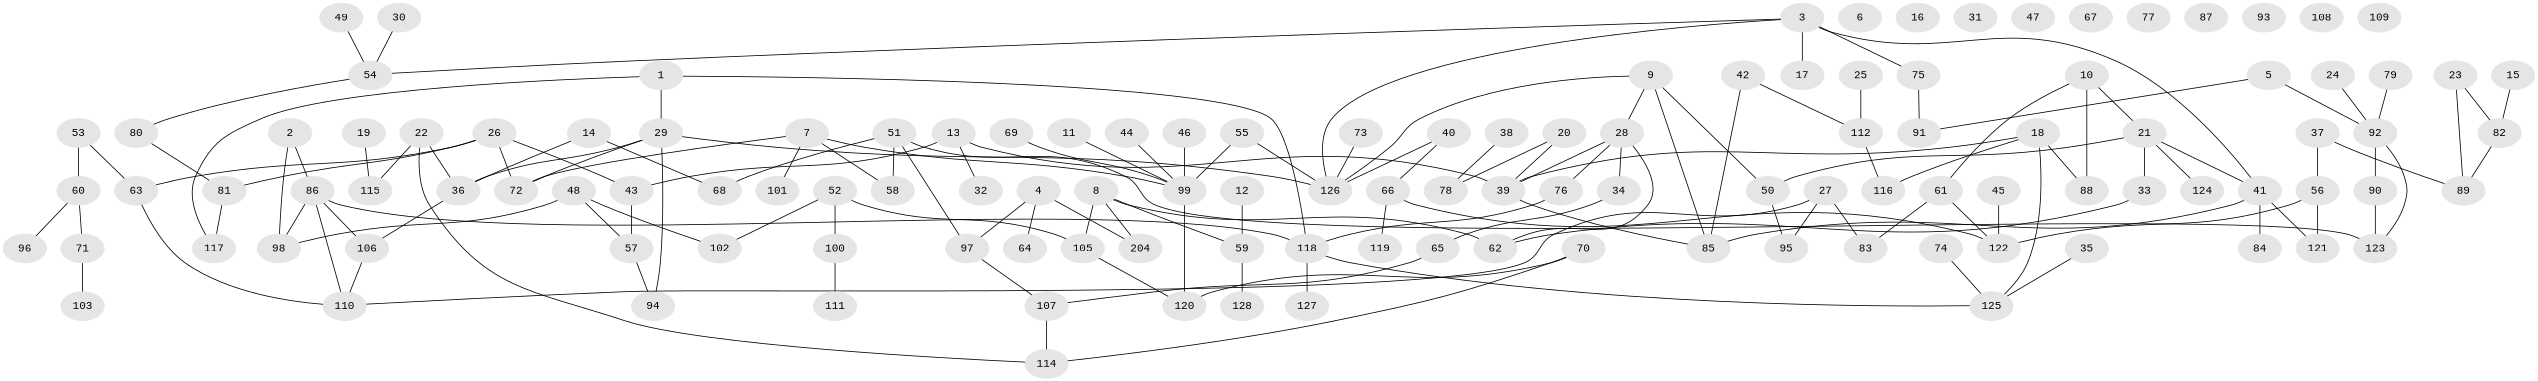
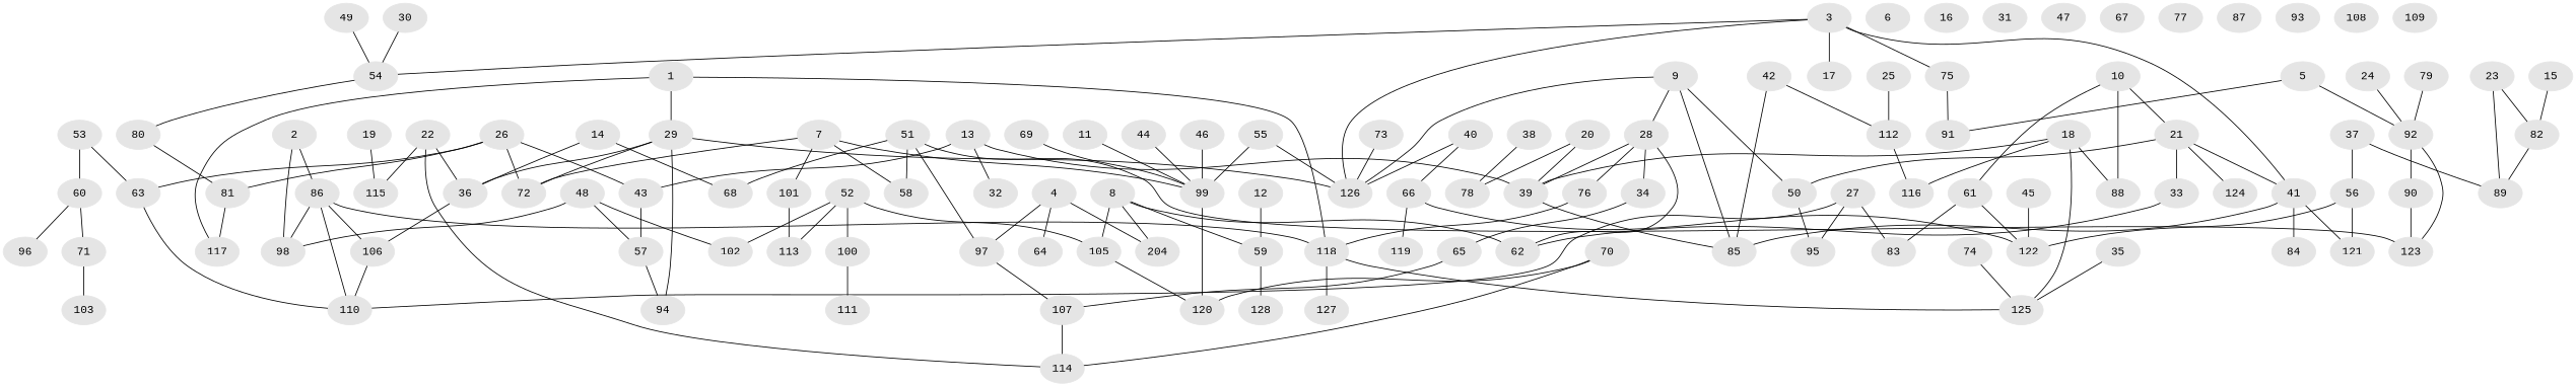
  graph {
    fontname="Liberation Mono"
    node [color=gray90 fontname="Liberation Mono" style=filled]
    edge [fontname="Liberation Mono"]
    1
    29
    117
    118
    126
    72
    36
    94
    125
    127
    2
    86
    98
    110
    106
    3
    17
    41
    54
    75
    85
    84
    121
    80
    91
    4
    64
    97
    n29 [label=204]
    107
    5
    92
    90
    123
    6
    7
    58
    99
    101
    120
+   113
    8
    59
    62
    105
    128
    9
    28
    50
    39
    34
    76
    95
    10
    21
    61
    88
    33
    124
    83
    122
    11
    12
    13
    32
    43
    57
    14
    68
    15
    82
    89
    16
    18
    116
    19
    115
    20
    78
    22
    114
    23
    24
    25
    112
    26
    63
    81
    27
    65
    30
    31
    35
    37
    56
    38
    40
    66
    119
    42
    44
    45
    46
    47
    48
    102
    49
    51
    52
    100
    111
    53
    60
    71
    96
    55
    103
    67
    69
    70
    73
    74
    77
    79
    87
    93
    108
    109
    1 -- 29
    1 -- 117
    1 -- 118
    29 -- 126
    29 -- 72
    29 -- 36
    29 -- 94
    118 -- 125
    118 -- 127
    36 -- 106
    2 -- 86
    2 -- 98
    86 -- 118
    86 -- 98
    86 -- 110
    86 -- 106
    106 -- 110
    3 -- 126
    3 -- 17
    3 -- 41
    3 -- 54
    3 -- 75
    41 -- 85
    41 -- 84
    41 -- 121
    54 -- 80
    75 -- 91
    80 -- 81
    4 -- 64
    4 -- 97
    4 -- n29
    97 -- 107
    107 -- 114
    5 -- 91
    5 -- 92
    92 -- 90
    92 -- 123
    90 -- 123
    7 -- 72
    7 -- 58
    7 -- 99
    7 -- 101
    99 -- 120
+   101 -- 113
    8 -- n29
    8 -- 59
    8 -- 62
    8 -- 105
    59 -- 128
    105 -- 120
    9 -- 126
    9 -- 85
    9 -- 28
    9 -- 50
    28 -- 62
    28 -- 39
    28 -- 34
    28 -- 76
    50 -- 95
    39 -- 85
    34 -- 65
    76 -- 118
    10 -- 21
    10 -- 61
    10 -- 88
    21 -- 41
    21 -- 50
    21 -- 33
    21 -- 124
    61 -- 83
    61 -- 122
    33 -- 62
    11 -- 99
    12 -- 59
    13 -- 39
    13 -- 32
    13 -- 43
    43 -- 57
    57 -- 94
    14 -- 36
    14 -- 68
    15 -- 82
    82 -- 89
    18 -- 125
    18 -- 39
    18 -- 88
    18 -- 116
    19 -- 115
    20 -- 39
    20 -- 78
    22 -- 36
    22 -- 115
    22 -- 114
    23 -- 82
    23 -- 89
    24 -- 92
    25 -- 112
    112 -- 116
    26 -- 72
    26 -- 43
    26 -- 63
    26 -- 81
    63 -- 110
    81 -- 117
    27 -- 110
    27 -- 95
    27 -- 83
    65 -- 107
    30 -- 54
    35 -- 125
    37 -- 89
    37 -- 56
    56 -- 121
    56 -- 122
    38 -- 78
    40 -- 126
    40 -- 66
    66 -- 122
    66 -- 119
    42 -- 85
    42 -- 112
    44 -- 99
    45 -- 122
    46 -- 99
    48 -- 98
    48 -- 57
    48 -- 102
    49 -- 54
    51 -- 97
    51 -- 123
    51 -- 58
    51 -- 68
+   52 -- 113
    52 -- 105
    52 -- 102
    52 -- 100
    100 -- 111
    53 -- 63
    53 -- 60
    60 -- 71
    60 -- 96
    71 -- 103
    55 -- 126
    55 -- 99
    69 -- 99
    70 -- 120
    70 -- 114
    73 -- 126
    74 -- 125
    79 -- 92
  }
